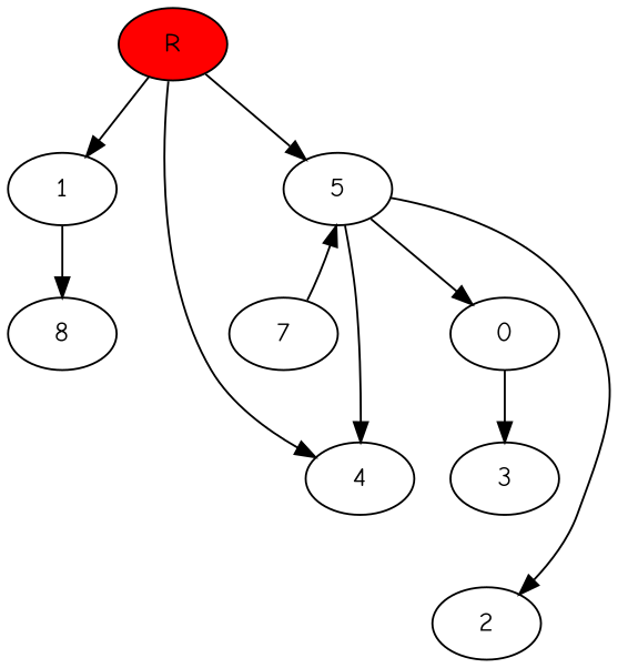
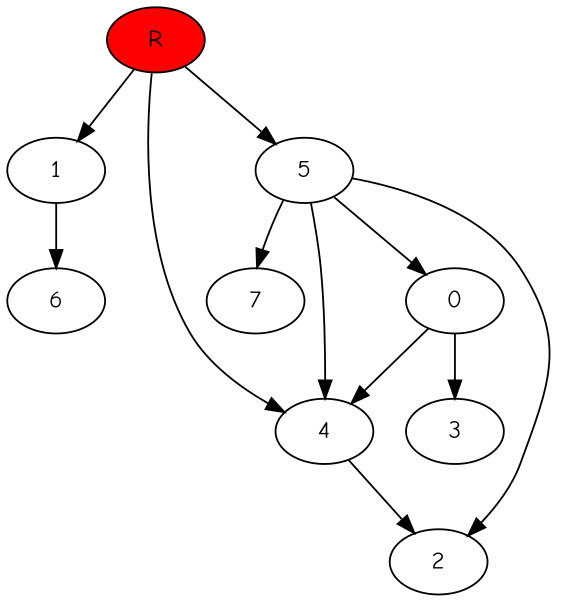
  digraph {
    fontname="Comic Neue"
    node [fontname="Comic Neue"]
    edge [fontname="Comic Neue"]
    1
-   6 [label=8]
+   6
    4
    2
    5
    7
    n7 [label=0]
    3
    R [fillcolor="#ff0000" style=filled]
    1 -> 6
+   4 -> 2
    5 -> 4
    5 -> 2
-   7 -> 5
+   5 -> 7
    5 -> n7
+   n7 -> 4
    n7 -> 3
    R -> 1
    R -> 4
    R -> 5
  }
